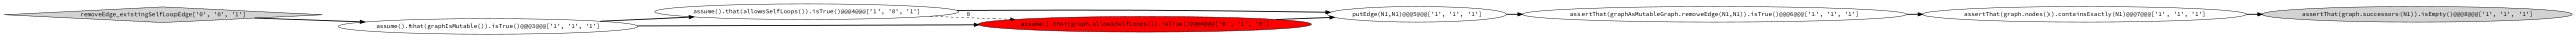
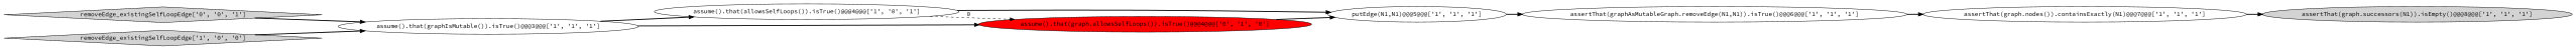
  digraph {
    fontname="Source Code Pro"
    rankdir=LR
    node [fillcolor=white fontname="Source Code Pro" shape=ellipse style=filled]
    edge [fontname="Source Code Pro" style=bold]
    n1 [fillcolor=lightgray label="removeEdge_existingSelfLoopEdge['0', '0', '1']" shape=diamond]
    n2 [label="assume().that(graphIsMutable()).isTrue()@@@3@@@['1', '1', '1']"]
    n3 [label="assume().that(allowsSelfLoops()).isTrue()@@@4@@@['1', '0', '1']"]
    n4 [fillcolor=red label="assume().that(graph.allowsSelfLoops()).isTrue()@@@4@@@['0', '1', '0']"]
    n5 [label="putEdge(N1,N1)@@@5@@@['1', '1', '1']"]
    n6 [label="assertThat(graphAsMutableGraph.removeEdge(N1,N1)).isTrue()@@@6@@@['1', '1', '1']"]
+   n7 [fillcolor=lightgray label="removeEdge_existingSelfLoopEdge['1', '0', '0']" shape=diamond]
    n8 [label="assertThat(graph.nodes()).containsExactly(N1)@@@7@@@['1', '1', '1']"]
    n9 [fillcolor=lightgray label="assertThat(graph.successors(N1)).isEmpty()@@@8@@@['1', '1', '1']"]
    n1 -> n2
    n2 -> n3
    n2 -> n4
    n3 -> n4 [label=0 style=dashed]
    n3 -> n5
    n4 -> n5
    n5 -> n6
    n6 -> n8
+   n7 -> n2
    n8 -> n9
  }
